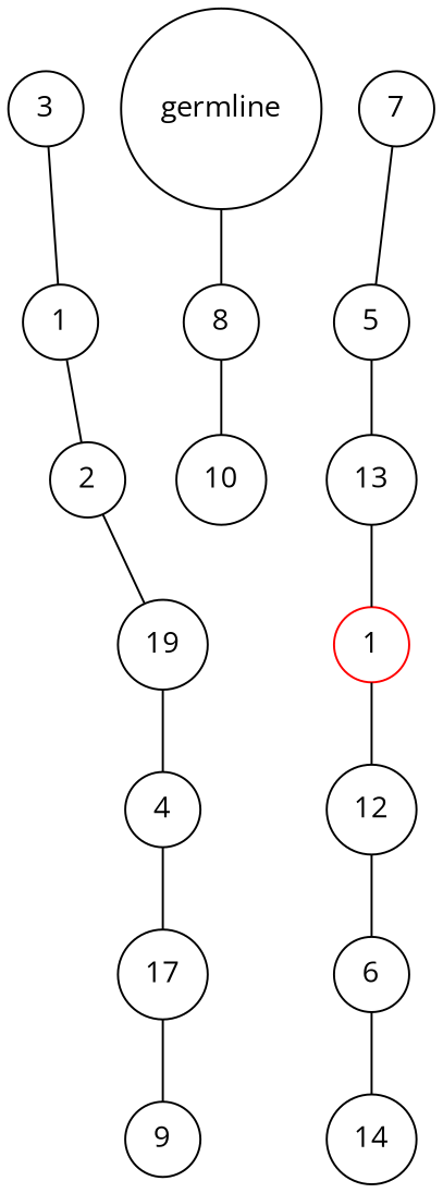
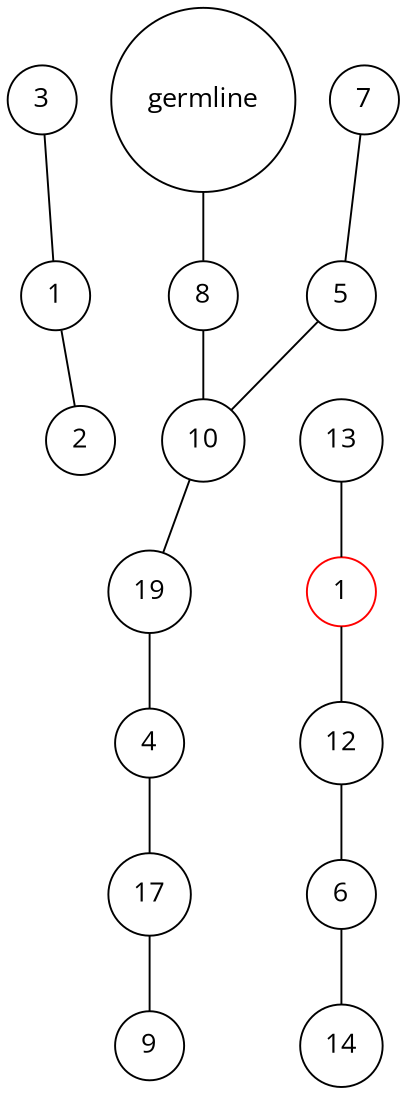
  graph {
    fontname="Open Sans"
    rankdir=UD
    splines=line
    node [fontname="Open Sans" shape=circle]
    edge [fontname="Open Sans"]
    n1 [label=germline]
    n2 [label=8]
    n3 [label=10]
    n4 [label=3]
    n5 [label=1]
    n6 [label=2]
    n7 [label=19]
    n8 [label=7]
    n9 [label=5]
    n10 [label=4]
    n11 [label=13]
    n12 [color=red label=1]
    n13 [label=12]
    n14 [label=6]
    n15 [label=14]
    n16 [label=17]
    n17 [label=9]
    n1 -- n2
    n2 -- n3
    n4 -- n5
    n5 -- n6
-   n6 -- n7
+   n3 -- n7
    n7 -- n10
    n8 -- n9
-   n9 -- n11
+   n9 -- n3
    n10 -- n16
    n11 -- n12
    n12 -- n13
    n13 -- n14
    n14 -- n15
    n16 -- n17
  }
